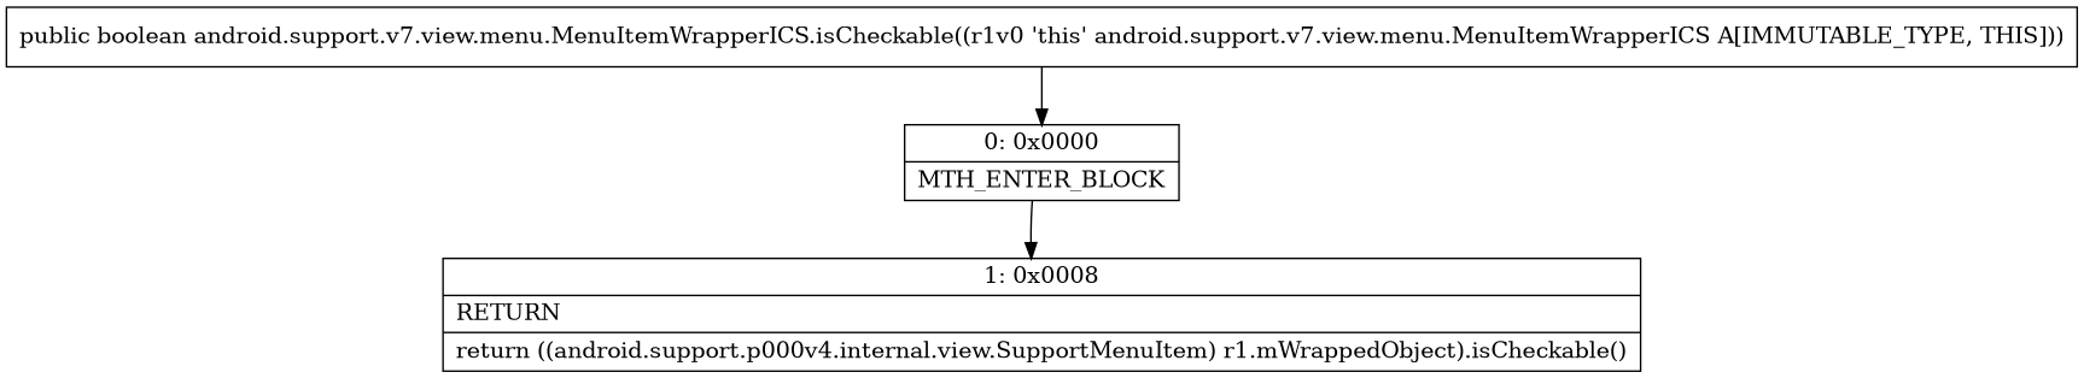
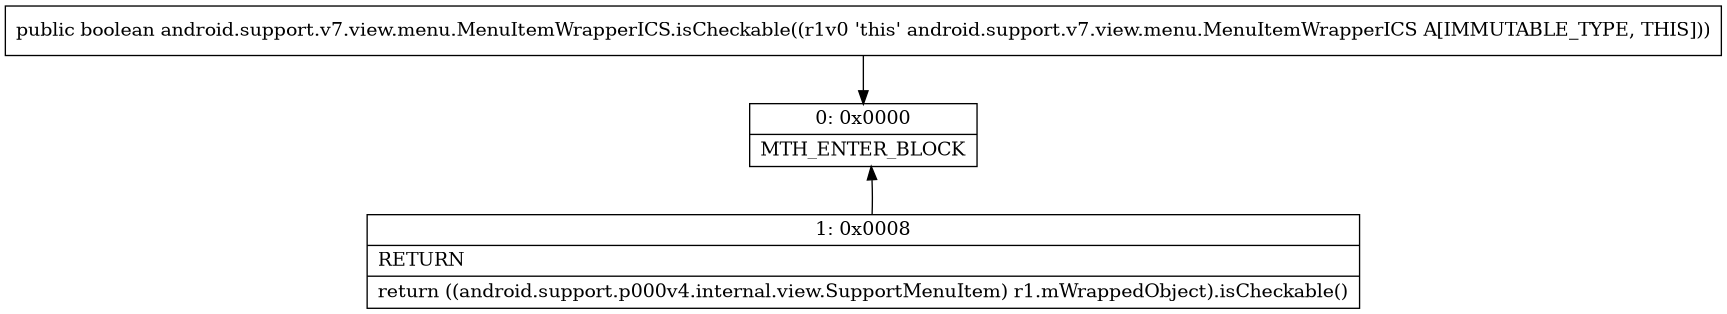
  digraph {
    node [shape=record]
    n1 [label="{0\:\ 0x0000|MTH_ENTER_BLOCK\l}"]
    n2 [label="{1\:\ 0x0008|RETURN\l|return ((android.support.p000v4.internal.view.SupportMenuItem) r1.mWrappedObject).isCheckable()\l}"]
    n3 [label="{public boolean android.support.v7.view.menu.MenuItemWrapperICS.isCheckable((r1v0 'this' android.support.v7.view.menu.MenuItemWrapperICS A[IMMUTABLE_TYPE, THIS])) }"]
-   n1 -> n2
+   n2 -> n1
    n3 -> n1
  }
